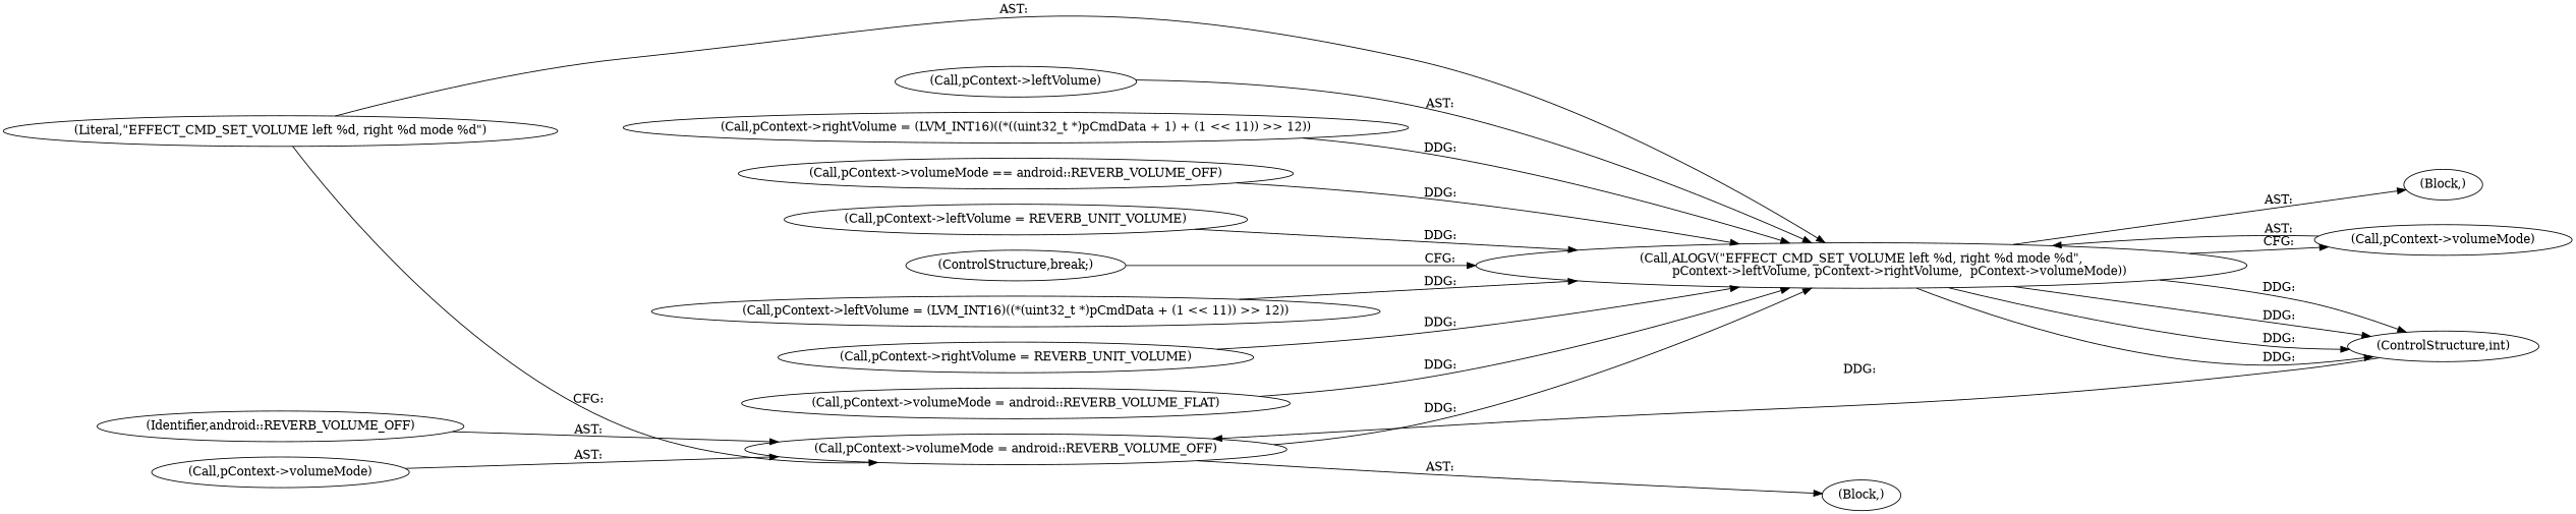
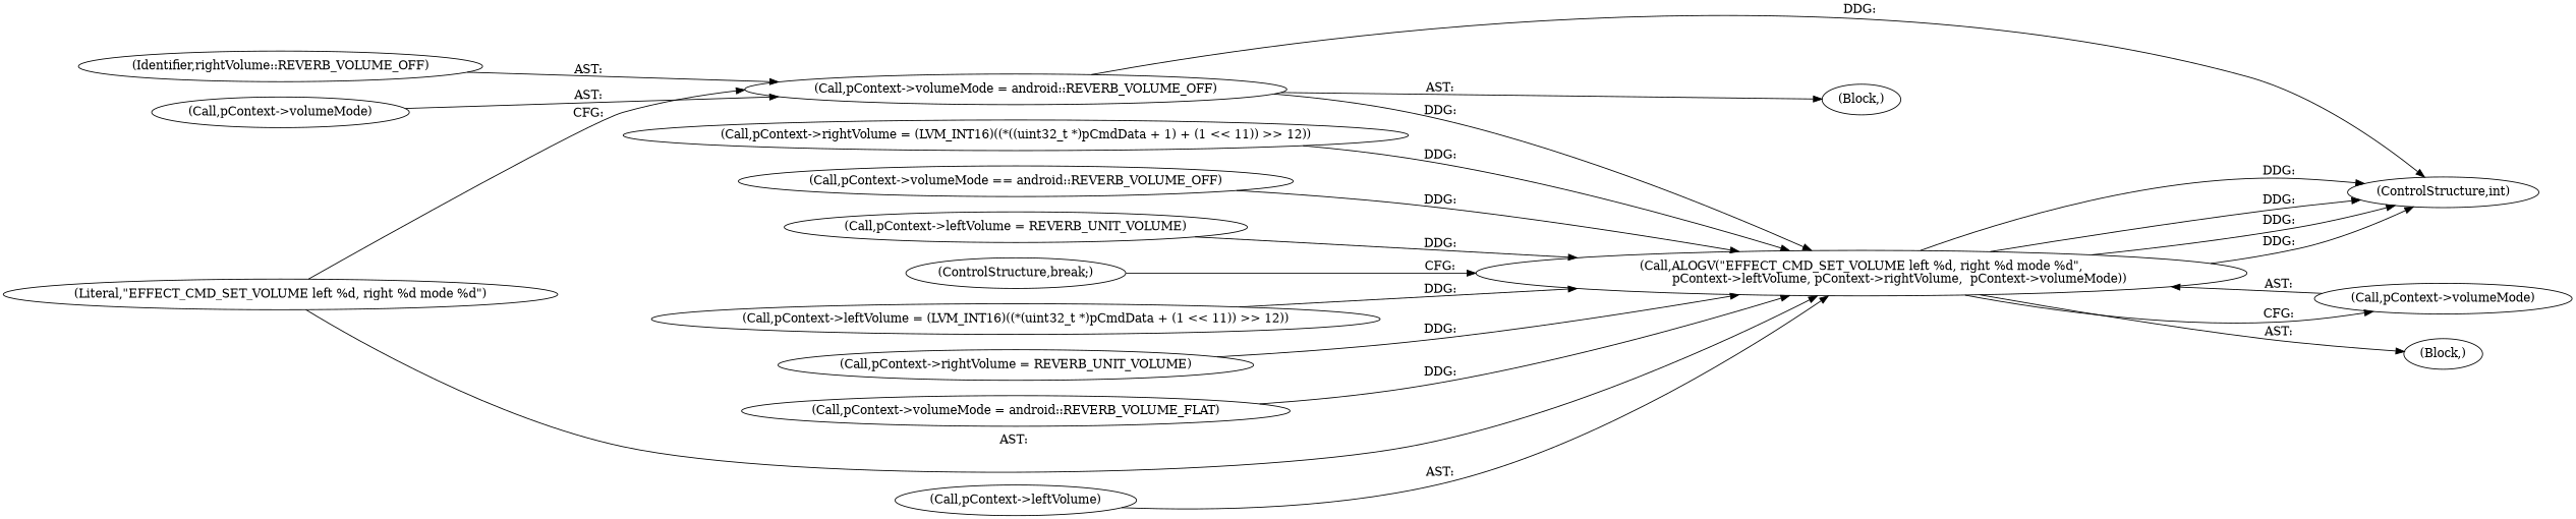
  digraph {
    rankdir=LR
    n1 [label="(Call,pContext->volumeMode = android::REVERB_VOLUME_OFF)"]
    n2 [label="(Call,ALOGV(\"EFFECT_CMD_SET_VOLUME left %d, right %d mode %d\",\n                    pContext->leftVolume, pContext->rightVolume,  pContext->volumeMode))"]
    n3 [label="(Block,)"]
    n4 [label="(ControlStructure,int)"]
    n5 [label="(Block,)"]
    n6 [label="(Call,pContext->volumeMode)"]
-   n7 [label="(Identifier,android::REVERB_VOLUME_OFF)"]
+   n7 [label="(Identifier,rightVolume::REVERB_VOLUME_OFF)"]
    n8 [label="(Call,pContext->rightVolume = (LVM_INT16)((*((uint32_t *)pCmdData + 1) + (1 << 11)) >> 12))"]
    n9 [label="(Call,pContext->volumeMode == android::REVERB_VOLUME_OFF)"]
    n10 [label="(Call,pContext->leftVolume = REVERB_UNIT_VOLUME)"]
    n11 [label="(ControlStructure,break;)"]
    n12 [label="(Call,pContext->leftVolume = (LVM_INT16)((*(uint32_t *)pCmdData + (1 << 11)) >> 12))"]
    n13 [label="(Call,pContext->rightVolume = REVERB_UNIT_VOLUME)"]
    n14 [label="(Call,pContext->volumeMode = android::REVERB_VOLUME_FLAT)"]
    n15 [label="(Call,pContext->volumeMode)"]
    n16 [label="(Literal,\"EFFECT_CMD_SET_VOLUME left %d, right %d mode %d\")"]
    n17 [label="(Call,pContext->leftVolume)"]
    n1 -> n2 [label="DDG: "]
    n1 -> n3 [label="AST: "]
-   n4 -> n1 [label="DDG: "]
+   n1 -> n4 [label="DDG: "]
    n2 -> n4 [label="DDG: "]
    n2 -> n4 [label="DDG: "]
    n2 -> n4 [label="DDG: "]
    n2 -> n4 [label="DDG: "]
    n2 -> n5 [label="AST: "]
    n2 -> n6 [label="CFG: "]
    n6 -> n2 [label="AST: "]
    n7 -> n1 [label="AST: "]
    n8 -> n2 [label="DDG: "]
    n9 -> n2 [label="DDG: "]
    n10 -> n2 [label="DDG: "]
    n11 -> n2 [label="CFG: "]
    n12 -> n2 [label="DDG: "]
    n13 -> n2 [label="DDG: "]
    n14 -> n2 [label="DDG: "]
    n15 -> n1 [label="AST: "]
    n16 -> n1 [label="CFG: "]
    n16 -> n2 [label="AST: "]
    n17 -> n2 [label="AST: "]
  }
